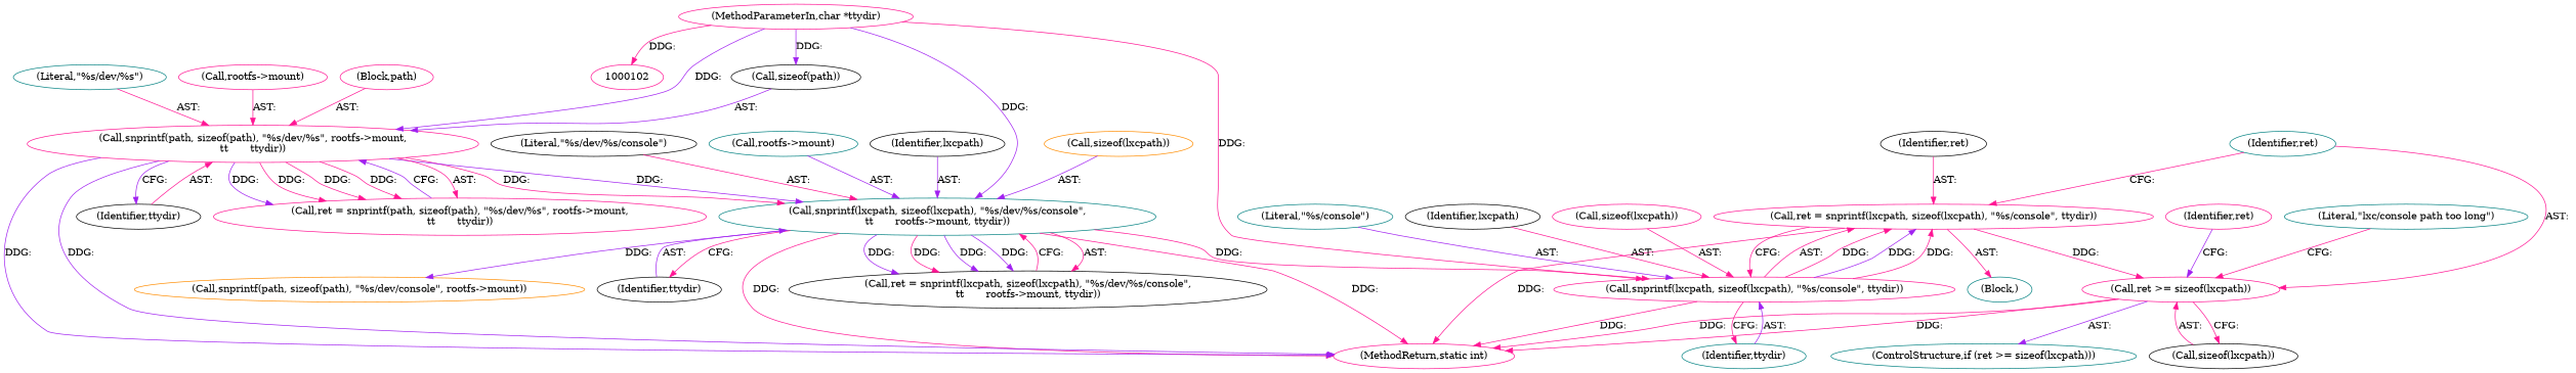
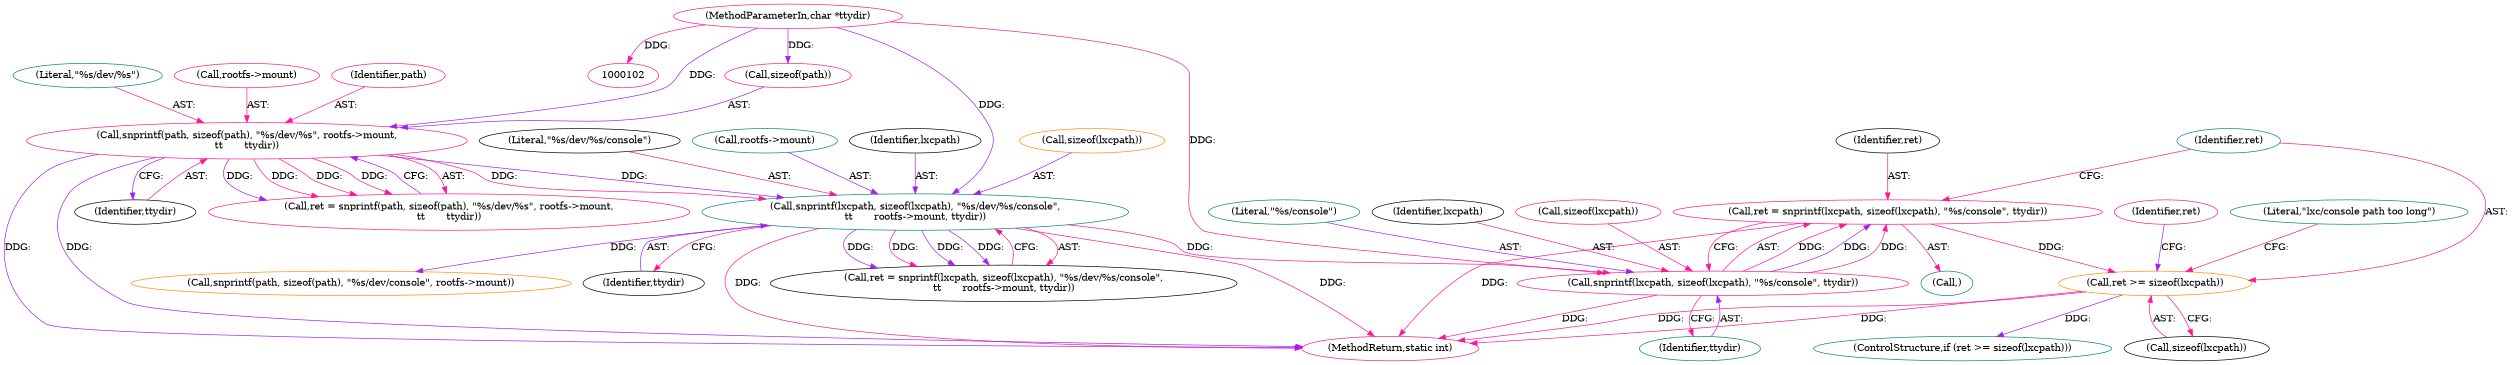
  digraph {
    node [color=deeppink]
    edge [color=deeppink]
-   n1 [label="(Call,ret >= sizeof(lxcpath))"]
+   n1 [color=darkorange label="(Call,ret >= sizeof(lxcpath))"]
    n2 [color=teal label="(ControlStructure,if (ret >= sizeof(lxcpath)))"]
    n3 [label="(MethodReturn,static int)"]
    n4 [color=black label="(Call,sizeof(lxcpath))"]
    n5 [label="(Call,ret = snprintf(lxcpath, sizeof(lxcpath), \"%s/console\", ttydir))"]
    n6 [label="(Call,snprintf(lxcpath, sizeof(lxcpath), \"%s/console\", ttydir))"]
-   n7 [color=teal label="(Block,)"]
+   n7 [color=teal label="(Call,)"]
    n8 [color=teal label="(Identifier,ttydir)"]
    n9 [color=teal label="(Call,snprintf(lxcpath, sizeof(lxcpath), \"%s/dev/%s/console\",\n\t\t       rootfs->mount, ttydir))"]
    n10 [color=darkorange label="(Call,snprintf(path, sizeof(path), \"%s/dev/console\", rootfs->mount))"]
    n11 [color=black label="(Identifier,ttydir)"]
    n12 [color=black label="(Call,ret = snprintf(lxcpath, sizeof(lxcpath), \"%s/dev/%s/console\",\n\t\t       rootfs->mount, ttydir))"]
    n13 [label="(Call,snprintf(path, sizeof(path), \"%s/dev/%s\", rootfs->mount,\n\t\t       ttydir))"]
    n14 [color=black label="(Identifier,ttydir)"]
    n15 [label="(Call,ret = snprintf(path, sizeof(path), \"%s/dev/%s\", rootfs->mount,\n\t\t       ttydir))"]
    n16 [label="(MethodParameterIn,char *ttydir)"]
    1000102
-   n18 [color=black label="(Call,sizeof(path))"]
+   n18 [label="(Call,sizeof(path))"]
    n19 [color=teal label="(Literal,\"%s/dev/%s\")"]
    n20 [color=teal label="(Literal,\"%s/console\")"]
    n21 [label="(Identifier,ret)"]
    n22 [color=darkorange label="(Call,sizeof(lxcpath))"]
    n23 [color=teal label="(Identifier,ret)"]
    n24 [color=black label="(Literal,\"%s/dev/%s/console\")"]
    n25 [label="(Call,rootfs->mount)"]
    n26 [color=black label="(Identifier,ret)"]
    n27 [color=teal label="(Call,rootfs->mount)"]
-   n28 [label="(Block,path)"]
+   n28 [label="(Identifier,path)"]
    n29 [color=black label="(Identifier,lxcpath)"]
    n30 [color=black label="(Identifier,lxcpath)"]
    n31 [color=teal label="(Literal,\"lxc/console path too long\")"]
    n32 [label="(Call,sizeof(lxcpath))"]
-   n1 -> n2 [color=purple label="AST: "]
+   n1 -> n2 [color=purple label="DDG: "]
    n1 -> n3 [label="DDG: "]
    n1 -> n3 [label="DDG: "]
    n1 -> n4 [label="CFG: "]
    n4 -> n1 [label="AST: "]
    n5 -> n1 [label="DDG: "]
    n5 -> n3 [label="DDG: "]
    n5 -> n6 [label="CFG: "]
    n5 -> n7 [label="AST: "]
    n6 -> n3 [label="DDG: "]
    n6 -> n5 [label="AST: "]
    n6 -> n5 [label="DDG: "]
    n6 -> n5 [color=purple label="DDG: "]
    n6 -> n5 [label="DDG: "]
    n6 -> n8 [label="CFG: "]
    n8 -> n6 [color=purple label="AST: "]
    n9 -> n3 [label="DDG: "]
    n9 -> n3 [label="DDG: "]
    n9 -> n6 [label="DDG: "]
    n9 -> n10 [color=purple label="DDG: "]
    n9 -> n11 [label="CFG: "]
    n9 -> n12 [label="AST: "]
    n9 -> n12 [color=purple label="DDG: "]
    n9 -> n12 [label="DDG: "]
    n9 -> n12 [color=purple label="DDG: "]
    n9 -> n12 [color=purple label="DDG: "]
    n11 -> n9 [color=purple label="AST: "]
    n12 -> n9 [label="CFG: "]
    n13 -> n3 [color=purple label="DDG: "]
    n13 -> n3 [color=purple label="DDG: "]
    n13 -> n9 [label="DDG: "]
    n13 -> n9 [color=purple label="DDG: "]
    n13 -> n14 [color=purple label="CFG: "]
    n13 -> n15 [label="AST: "]
    n13 -> n15 [color=purple label="DDG: "]
    n13 -> n15 [label="DDG: "]
    n13 -> n15 [label="DDG: "]
    n13 -> n15 [label="DDG: "]
    n14 -> n13 [label="AST: "]
    n15 -> n13 [color=purple label="CFG: "]
    n16 -> n6 [label="DDG: "]
    n16 -> n9 [color=purple label="DDG: "]
    n16 -> n13 [color=purple label="DDG: "]
    n16 -> 1000102 [label="DDG: "]
    n16 -> n18 [color=purple label="DDG: "]
    n18 -> n13 [color=purple label="AST: "]
    n19 -> n13 [label="AST: "]
    n20 -> n6 [color=purple label="AST: "]
    n21 -> n1 [color=purple label="CFG: "]
    n22 -> n9 [color=purple label="AST: "]
    n23 -> n1 [label="AST: "]
    n23 -> n5 [label="CFG: "]
    n24 -> n9 [label="AST: "]
    n25 -> n13 [label="AST: "]
    n26 -> n5 [label="AST: "]
    n27 -> n9 [color=purple label="AST: "]
    n28 -> n13 [label="AST: "]
    n29 -> n9 [color=purple label="AST: "]
    n30 -> n6 [label="AST: "]
    n31 -> n1 [label="CFG: "]
    n32 -> n6 [label="AST: "]
  }
